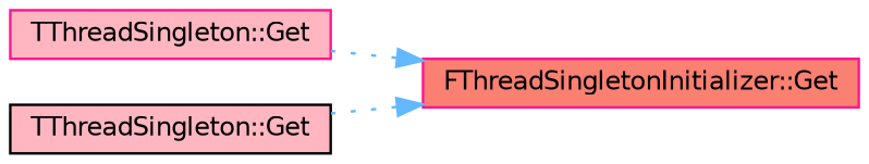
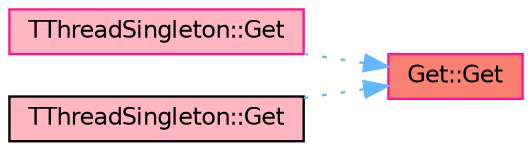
  digraph {
    rankdir=RL
    node [color=deeppink fillcolor=lightpink fontname=Helvetica fontsize=10 shape=box style=filled]
    edge [color=steelblue1 dir=back fontname=Helvetica fontsize=10 labelfontname=Helvetica labelfontsize=10 style=dotted]
-   n1 [fillcolor=salmon fontcolor=black height=0.2 label="FThreadSingletonInitializer::Get" width=0.4]
+   n1 [fillcolor=salmon fontcolor=black height=0.2 label="Get::Get" width=0.4]
    n2 [height=0.2 label="TThreadSingleton::Get" width=0.4]
    n3 [color=black height=0.2 label="TThreadSingleton::Get" width=0.4]
    n1 -> n2
    n1 -> n3
  }
